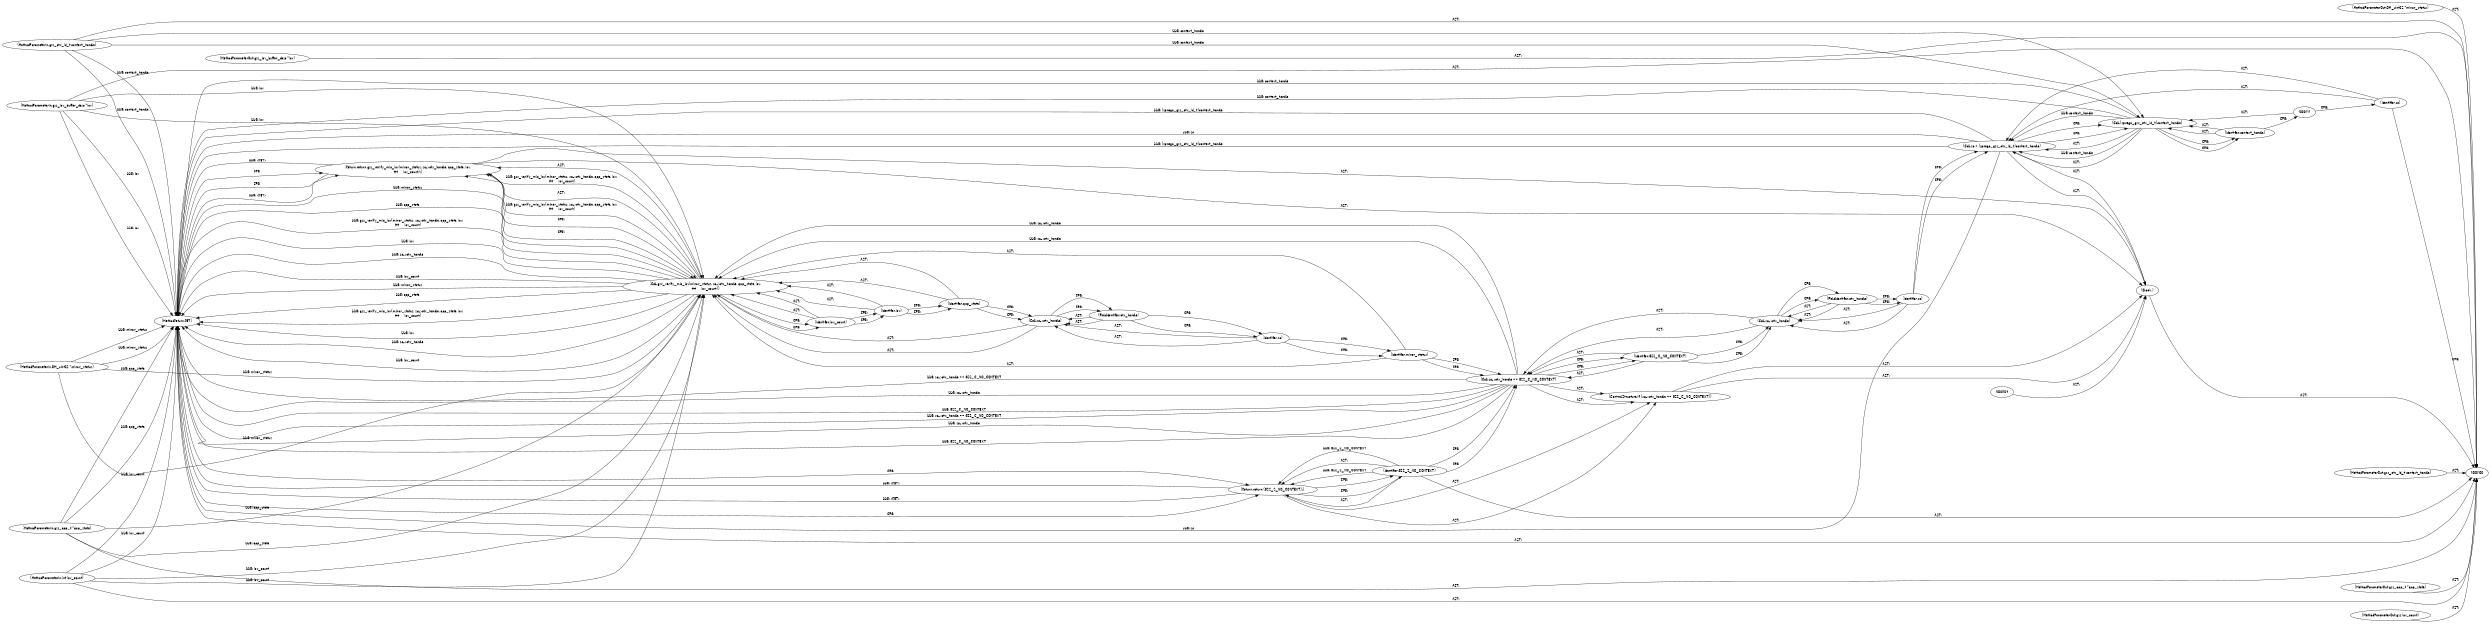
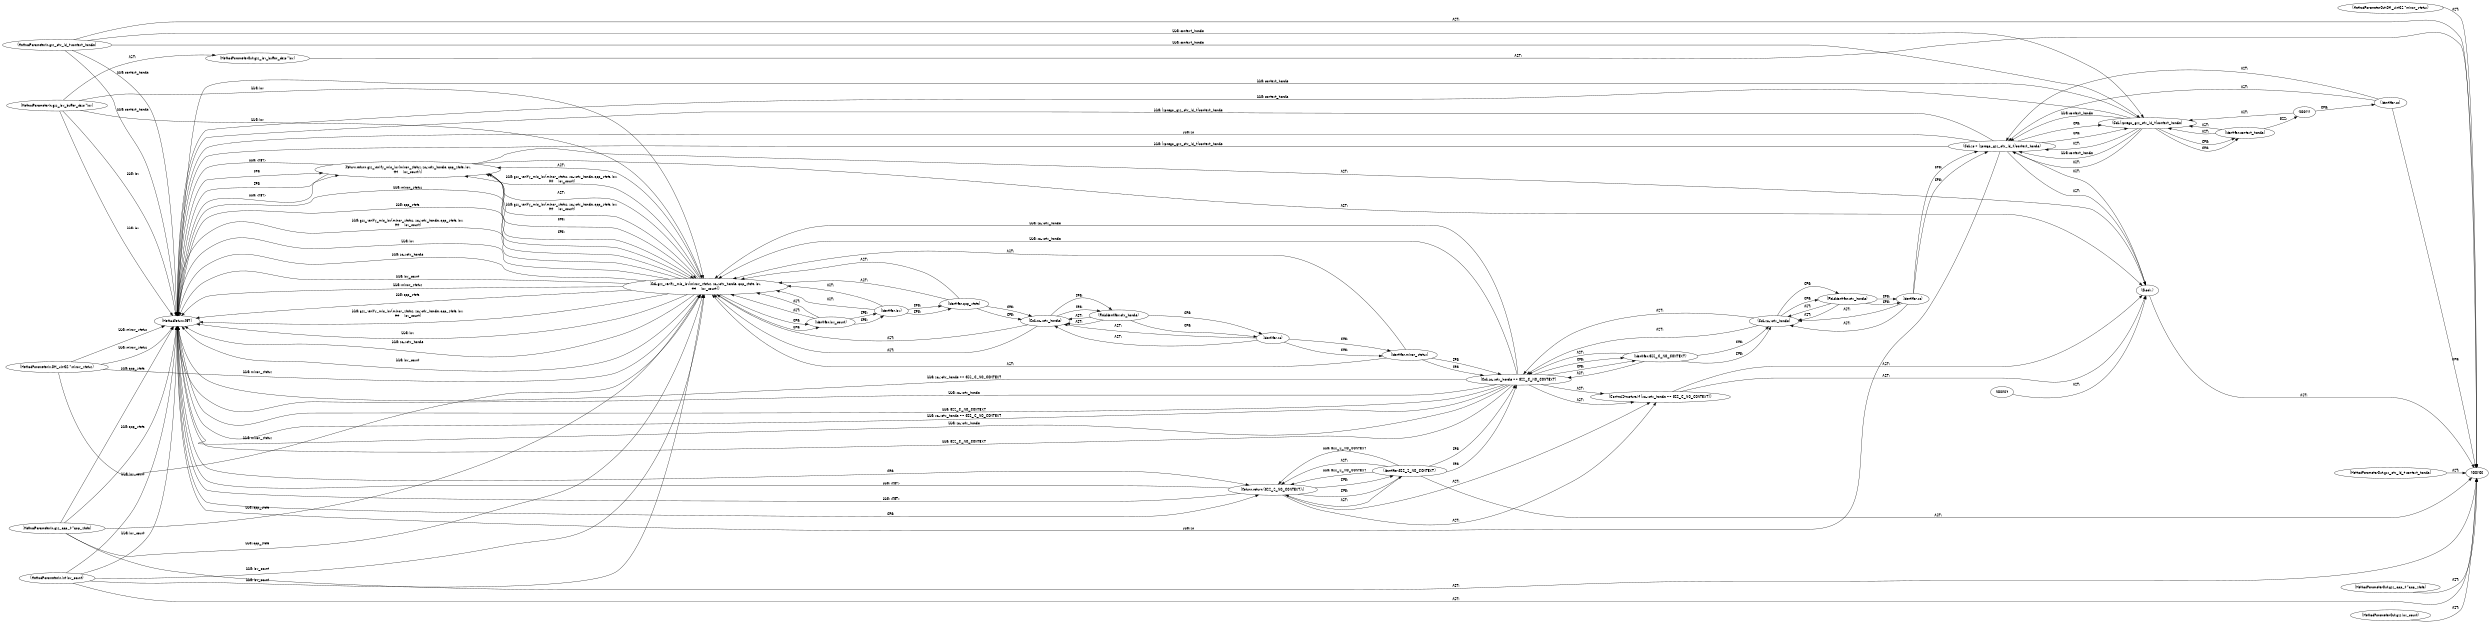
  digraph {
    fontname="Patrick Hand"
    rankdir=LR
    node [fontname="Patrick Hand"]
    edge [fontname="Patrick Hand"]
    n1 [label="(MethodReturn,RET)"]
    n2 [label="(Return,return gss_verify_mic_iov(minor_status, sc->ctx_handle, qop_state, iov,\n \t\t\t      iov_count);)"]
    n3 [label="(Return,return (GSS_S_NO_CONTEXT);)"]
    1000100
    n5 [label="(Call,gss_verify_mic_iov(minor_status, sc->ctx_handle, qop_state, iov,\n \t\t\t      iov_count))"]
    n6 [label="(Block,)"]
    n7 [label="(ControlStructure,if (sc->ctx_handle == GSS_C_NO_CONTEXT))"]
    n8 [label="(Identifier,GSS_S_NO_CONTEXT)"]
    n9 [label="(MethodParameterIn,OM_uint32 *minor_status)"]
    n10 [label="(Identifier,iov_count)"]
    n11 [label="(MethodParameterOut,OM_uint32 *minor_status)"]
    n12 [label="(MethodParameterIn,gss_ctx_id_t context_handle)"]
    n13 [label="(Call,(spnego_gss_ctx_id_t)context_handle)"]
    n14 [label="(Call,sc = (spnego_gss_ctx_id_t)context_handle)"]
    n15 [label="(Identifier,context_handle)"]
    n16 [label="(MethodParameterOut,gss_ctx_id_t context_handle)"]
    n17 [label="(Identifier,iov)"]
    n18 [label="(Identifier,minor_status)"]
    n19 [label="(Call,sc->ctx_handle == GSS_C_NO_CONTEXT)"]
    n20 [label="(Identifier,GSS_C_NO_CONTEXT)"]
    n21 [label="(Call,sc->ctx_handle)"]
    n22 [label="(FieldIdentifier,ctx_handle)"]
    n23 [label="(Identifier,sc)"]
    n24 [label="(Identifier,qop_state)"]
    n25 [label="(MethodParameterIn,gss_iov_buffer_desc *iov)"]
    n26 [label="(MethodParameterOut,gss_iov_buffer_desc *iov)"]
    n27 [label="(MethodParameterIn,gss_qop_t *qop_state)"]
    n28 [label="(MethodParameterOut,gss_qop_t *qop_state)"]
    n29 [label="(MethodParameterIn,int iov_count)"]
    n30 [label="(MethodParameterOut,gss iov_count)"]
    n31 [label="(Identifier,sc)"]
    1000111
    n33 [label="(FieldIdentifier,ctx_handle)"]
    n34 [label="(Call,sc->ctx_handle)"]
    n35 [label="(Identifier,sc)"]
    1000107
    n1 -> n2 [label="CFG: "]
    n1 -> n2 [label="CFG: "]
    n1 -> n3 [label="CFG: "]
    n1 -> n3 [label="CFG: "]
-   n1 -> 1000100 [label="AST: "]
    n2 -> n1 [label="DDG: <RET>"]
    n2 -> n1 [label="DDG: <RET>"]
    n2 -> n5 [label="CFG: "]
    n2 -> n5 [label="CFG: "]
    n2 -> n6 [label="AST: "]
    n2 -> n6 [label="AST: "]
    n3 -> n1 [label="DDG: <RET>"]
    n3 -> n1 [label="DDG: <RET>"]
    n3 -> n7 [label="AST: "]
    n3 -> n7 [label="AST: "]
    n3 -> n8 [label="CFG: "]
    n3 -> n8 [label="CFG: "]
    n5 -> n1 [label="DDG: minor_status"]
    n5 -> n1 [label="DDG: qop_state"]
    n5 -> n1 [label="DDG: gss_verify_mic_iov(minor_status, sc->ctx_handle, qop_state, iov,\n \t\t\t      iov_count)"]
    n5 -> n1 [label="DDG: iov"]
    n5 -> n1 [label="DDG: sc->ctx_handle"]
    n5 -> n1 [label="DDG: iov_count"]
    n5 -> n1 [label="DDG: minor_status"]
    n5 -> n1 [label="DDG: qop_state"]
    n5 -> n1 [label="DDG: gss_verify_mic_iov(minor_status, sc->ctx_handle, qop_state, iov,\n \t\t\t      iov_count)"]
    n5 -> n1 [label="DDG: iov"]
    n5 -> n1 [label="DDG: sc->ctx_handle"]
    n5 -> n1 [label="DDG: iov_count"]
    n5 -> n2 [label="AST: "]
    n5 -> n2 [label="DDG: gss_verify_mic_iov(minor_status, sc->ctx_handle, qop_state, iov,\n \t\t\t      iov_count)"]
    n5 -> n2 [label="AST: "]
    n5 -> n2 [label="DDG: gss_verify_mic_iov(minor_status, sc->ctx_handle, qop_state, iov,\n \t\t\t      iov_count)"]
    n5 -> n10 [label="CFG: "]
    n5 -> n10 [label="CFG: "]
    n6 -> 1000100 [label="AST: "]
    n7 -> n6 [label="AST: "]
    n7 -> n6 [label="AST: "]
    n8 -> n3 [label="AST: "]
    n8 -> n3 [label="DDG: GSS_S_NO_CONTEXT"]
    n8 -> n3 [label="AST: "]
    n8 -> n3 [label="DDG: GSS_S_NO_CONTEXT"]
    n8 -> 1000100 [label="AST: "]
    n8 -> n19 [label="CFG: "]
    n8 -> n19 [label="CFG: "]
    n9 -> n1 [label="DDG: minor_status"]
    n9 -> n1 [label="DDG: minor_status"]
    n9 -> n5 [label="DDG: minor_status"]
    n9 -> n5 [label="DDG: minor_status"]
    n10 -> n5 [label="AST: "]
    n10 -> n5 [label="AST: "]
    n10 -> n17 [label="CFG: "]
    n10 -> n17 [label="CFG: "]
    n11 -> 1000100 [label="AST: "]
    n12 -> n1 [label="DDG: context_handle"]
    n12 -> n1 [label="DDG: context_handle"]
    n12 -> 1000100 [label="AST: "]
    n12 -> n13 [label="DDG: context_handle"]
    n12 -> n13 [label="DDG: context_handle"]
    n13 -> n1 [label="DDG: context_handle"]
    n13 -> n1 [label="DDG: context_handle"]
    n13 -> n14 [label="AST: "]
    n13 -> n14 [label="DDG: context_handle"]
    n13 -> n14 [label="AST: "]
    n13 -> n14 [label="DDG: context_handle"]
    n13 -> n15 [label="CFG: "]
    n13 -> n15 [label="CFG: "]
    n14 -> n1 [label="DDG: sc"]
    n14 -> n1 [label="DDG: (spnego_gss_ctx_id_t)context_handle"]
    n14 -> n1 [label="DDG: sc"]
    n14 -> n1 [label="DDG: (spnego_gss_ctx_id_t)context_handle"]
    n14 -> n6 [label="AST: "]
    n14 -> n6 [label="AST: "]
    n14 -> n13 [label="CFG: "]
    n14 -> n13 [label="CFG: "]
    n15 -> n13 [label="AST: "]
    n15 -> n13 [label="AST: "]
-   n15 -> 1000111 [label="CFG: "]
+   n15 -> 1000111 [label="GSS: "]
    n16 -> 1000100 [label="AST: "]
    n17 -> n5 [label="AST: "]
    n17 -> n5 [label="AST: "]
    n17 -> n24 [label="CFG: "]
    n17 -> n24 [label="CFG: "]
    n18 -> n5 [label="AST: "]
    n18 -> n5 [label="AST: "]
    n18 -> n19 [label="CFG: "]
    n18 -> n19 [label="CFG: "]
    n19 -> n1 [label="DDG: sc->ctx_handle == GSS_C_NO_CONTEXT"]
    n19 -> n1 [label="DDG: sc->ctx_handle"]
    n19 -> n1 [label="DDG: GSS_C_NO_CONTEXT"]
    n19 -> n1 [label="DDG: sc->ctx_handle == GSS_C_NO_CONTEXT"]
    n19 -> n1 [label="DDG: sc->ctx_handle"]
    n19 -> n1 [label="DDG: GSS_C_NO_CONTEXT"]
    n19 -> n5 [label="DDG: sc->ctx_handle"]
    n19 -> n5 [label="DDG: sc->ctx_handle"]
    n19 -> n7 [label="AST: "]
    n19 -> n7 [label="AST: "]
    n19 -> n20 [label="CFG: "]
    n19 -> n20 [label="CFG: "]
    n20 -> n19 [label="AST: "]
    n20 -> n19 [label="AST: "]
    n20 -> n34 [label="CFG: "]
    n20 -> n34 [label="CFG: "]
    n21 -> n5 [label="AST: "]
    n21 -> n5 [label="AST: "]
    n21 -> n22 [label="CFG: "]
    n21 -> n22 [label="CFG: "]
    n22 -> n21 [label="AST: "]
    n22 -> n21 [label="AST: "]
    n22 -> n23 [label="CFG: "]
    n22 -> n23 [label="CFG: "]
    n23 -> n18 [label="CFG: "]
    n23 -> n18 [label="CFG: "]
    n23 -> n21 [label="AST: "]
    n23 -> n21 [label="AST: "]
    n24 -> n5 [label="AST: "]
    n24 -> n5 [label="AST: "]
    n24 -> n21 [label="CFG: "]
    n24 -> n21 [label="CFG: "]
    n25 -> n1 [label="DDG: iov"]
    n25 -> n1 [label="DDG: iov"]
-   n25 -> 1000100 [label="AST: "]
+   n25 -> n26 [label="AST: "]
    n25 -> n5 [label="DDG: iov"]
    n25 -> n5 [label="DDG: iov"]
    n26 -> 1000100 [label="AST: "]
    n27 -> n1 [label="DDG: qop_state"]
    n27 -> n1 [label="DDG: qop_state"]
    n27 -> 1000100 [label="AST: "]
    n27 -> n5 [label="DDG: qop_state"]
    n27 -> n5 [label="DDG: qop_state"]
    n28 -> 1000100 [label="AST: "]
    n29 -> n1 [label="DDG: iov_count"]
    n29 -> n1 [label="DDG: iov_count"]
    n29 -> 1000100 [label="AST: "]
    n29 -> n5 [label="DDG: iov_count"]
    n29 -> n5 [label="DDG: iov_count"]
    n30 -> 1000100 [label="AST: "]
    n31 -> 1000100 [label="CFG: "]
    n31 -> n14 [label="AST: "]
    n31 -> n14 [label="AST: "]
    1000111 -> n13 [label="AST: "]
    1000111 -> n31 [label="CFG: "]
    n33 -> n34 [label="AST: "]
    n33 -> n34 [label="AST: "]
    n33 -> n35 [label="CFG: "]
    n33 -> n35 [label="CFG: "]
    n34 -> n19 [label="AST: "]
    n34 -> n19 [label="AST: "]
    n34 -> n33 [label="CFG: "]
    n34 -> n33 [label="CFG: "]
    n35 -> n14 [label="CFG: "]
    n35 -> n14 [label="CFG: "]
    n35 -> n34 [label="AST: "]
    n35 -> n34 [label="AST: "]
    1000107 -> n6 [label="AST: "]
  }
